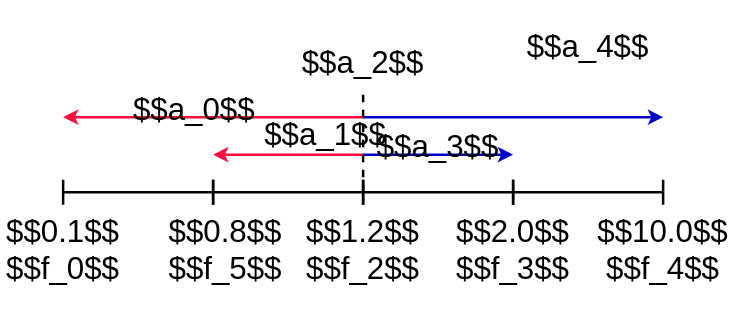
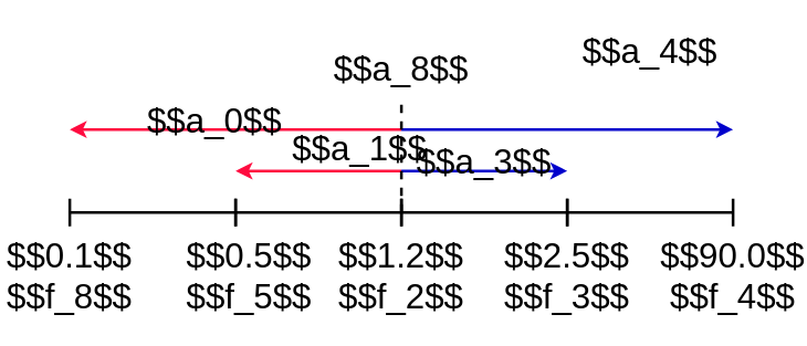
  <mxCell id="0" />
  <mxCell id="1" parent="0" />
  <mxCell id="2" value="" style="shape=crossbar;whiteSpace=wrap;html=1;rounded=1;strokeWidth=2;" vertex="1" parent="1"><mxGeometry x="50" y="143" width="120" height="20" as="geometry" /></mxCell>
  <mxCell id="3" value="" style="shape=crossbar;whiteSpace=wrap;html=1;rounded=1;strokeWidth=2;" vertex="1" parent="1"><mxGeometry x="170" y="143" width="120" height="20" as="geometry" /></mxCell>
  <mxCell id="4" value="" style="shape=crossbar;whiteSpace=wrap;html=1;rounded=1;strokeWidth=2;" vertex="1" parent="1"><mxGeometry x="290" y="143" width="120" height="20" as="geometry" /></mxCell>
  <mxCell id="5" value="" style="shape=crossbar;whiteSpace=wrap;html=1;rounded=1;strokeWidth=2;" vertex="1" parent="1"><mxGeometry x="410" y="143" width="120" height="20" as="geometry" /></mxCell>
  <mxCell id="6" value="$$1.2$$" style="text;html=1;align=center;verticalAlign=middle;whiteSpace=wrap;rounded=0;fontSize=25;" vertex="1" parent="1"><mxGeometry x="260" y="168" width="60" height="30" as="geometry" /></mxCell>
- <mxCell id="7" value="$$0.8$$" style="text;html=1;align=center;verticalAlign=middle;whiteSpace=wrap;rounded=0;fontSize=25;" vertex="1" parent="1"><mxGeometry x="150" y="168" width="60" height="30" as="geometry" /></mxCell>
+ <mxCell id="7" value="$$0.5$$" style="text;html=1;align=center;verticalAlign=middle;whiteSpace=wrap;rounded=0;fontSize=25;" vertex="1" parent="1"><mxGeometry x="150" y="168" width="60" height="30" as="geometry" /></mxCell>
  <mxCell id="8" value="$$0.1$$" style="text;html=1;align=center;verticalAlign=middle;whiteSpace=wrap;rounded=0;fontSize=25;" vertex="1" parent="1"><mxGeometry x="20" y="168" width="60" height="30" as="geometry" /></mxCell>
- <mxCell id="9" value="$$2.0$$" style="text;html=1;align=center;verticalAlign=middle;whiteSpace=wrap;rounded=0;fontSize=25;" vertex="1" parent="1"><mxGeometry x="380" y="168" width="60" height="30" as="geometry" /></mxCell>
- <mxCell id="10" value="$$10.0$$" style="text;html=1;align=center;verticalAlign=middle;whiteSpace=wrap;rounded=0;fontSize=25;" vertex="1" parent="1"><mxGeometry x="500" y="168" width="60" height="30" as="geometry" /></mxCell>
+ <mxCell id="9" value="$$2.5$$" style="text;html=1;align=center;verticalAlign=middle;whiteSpace=wrap;rounded=0;fontSize=25;" vertex="1" parent="1"><mxGeometry x="380" y="168" width="60" height="30" as="geometry" /></mxCell>
+ <mxCell id="10" value="$$90.0$$" style="text;html=1;align=center;verticalAlign=middle;whiteSpace=wrap;rounded=0;fontSize=25;" vertex="1" parent="1"><mxGeometry x="500" y="168" width="60" height="30" as="geometry" /></mxCell>
  <mxCell id="11" value="" style="endArrow=classic;html=1;rounded=0;fillColor=#f8cecc;strokeColor=#FF0C40;strokeWidth=2;" edge="1" parent="1"><mxGeometry width="50" height="50" relative="1" as="geometry"><mxPoint x="290" y="123" as="sourcePoint" /><mxPoint x="170" y="123" as="targetPoint" /></mxGeometry></mxCell>
  <mxCell id="12" value="" style="endArrow=classic;html=1;rounded=0;fillColor=#f8cecc;strokeColor=#FF0C40;strokeWidth=2;" edge="1" parent="1"><mxGeometry width="50" height="50" relative="1" as="geometry"><mxPoint x="290" y="93" as="sourcePoint" /><mxPoint x="50" y="93" as="targetPoint" /></mxGeometry></mxCell>
  <mxCell id="13" value="" style="endArrow=classic;html=1;rounded=0;strokeColor=#0000CC;strokeWidth=2;" edge="1" parent="1"><mxGeometry width="50" height="50" relative="1" as="geometry"><mxPoint x="290" y="123" as="sourcePoint" /><mxPoint x="410" y="123" as="targetPoint" /></mxGeometry></mxCell>
  <mxCell id="14" value="" style="endArrow=classic;html=1;rounded=0;strokeColor=#0000CC;strokeWidth=2;" edge="1" parent="1"><mxGeometry width="50" height="50" relative="1" as="geometry"><mxPoint x="290" y="93" as="sourcePoint" /><mxPoint x="530" y="93" as="targetPoint" /></mxGeometry></mxCell>
  <mxCell id="15" value="" style="endArrow=none;dashed=1;html=1;rounded=0;strokeWidth=2;" edge="1" parent="1"><mxGeometry width="50" height="50" relative="1" as="geometry"><mxPoint x="290" y="153" as="sourcePoint" /><mxPoint x="290" y="73" as="targetPoint" /></mxGeometry></mxCell>
  <mxCell id="16" value="$$f_2$$" style="text;html=1;align=center;verticalAlign=middle;whiteSpace=wrap;rounded=0;fontSize=25;" vertex="1" parent="1"><mxGeometry x="260" y="198" width="60" height="30" as="geometry" /></mxCell>
  <mxCell id="17" value="$$f_5$$" style="text;html=1;align=center;verticalAlign=middle;whiteSpace=wrap;rounded=0;fontSize=25;" vertex="1" parent="1"><mxGeometry x="150" y="198" width="60" height="30" as="geometry" /></mxCell>
- <mxCell id="18" value="$$f_0$$" style="text;html=1;align=center;verticalAlign=middle;whiteSpace=wrap;rounded=0;fontSize=25;" vertex="1" parent="1"><mxGeometry x="20" y="198" width="60" height="30" as="geometry" /></mxCell>
+ <mxCell id="18" value="$$f_8$$" style="text;html=1;align=center;verticalAlign=middle;whiteSpace=wrap;rounded=0;fontSize=25;" vertex="1" parent="1"><mxGeometry x="20" y="198" width="60" height="30" as="geometry" /></mxCell>
  <mxCell id="19" value="$$f_3$$" style="text;html=1;align=center;verticalAlign=middle;whiteSpace=wrap;rounded=0;fontSize=25;" vertex="1" parent="1"><mxGeometry x="380" y="198" width="60" height="30" as="geometry" /></mxCell>
  <mxCell id="20" value="$$f_4$$" style="text;html=1;align=center;verticalAlign=middle;whiteSpace=wrap;rounded=0;fontSize=25;" vertex="1" parent="1"><mxGeometry x="500" y="198" width="60" height="30" as="geometry" /></mxCell>
- <mxCell id="21" value="$$a_2$$" style="text;html=1;align=center;verticalAlign=middle;whiteSpace=wrap;rounded=0;fontSize=25;" vertex="1" parent="1"><mxGeometry x="260" y="33" width="60" height="30" as="geometry" /></mxCell>
+ <mxCell id="21" value="$$a_8$$" style="text;html=1;align=center;verticalAlign=middle;whiteSpace=wrap;rounded=0;fontSize=25;" vertex="1" parent="1"><mxGeometry x="260" y="33" width="60" height="30" as="geometry" /></mxCell>
  <mxCell id="22" value="$$a_1$$" style="text;html=1;align=center;verticalAlign=middle;whiteSpace=wrap;rounded=0;fontSize=25;" vertex="1" parent="1"><mxGeometry x="230" y="91" width="60" height="30" as="geometry" /></mxCell>
  <mxCell id="23" value="$$a_0$$" style="text;html=1;align=center;verticalAlign=middle;whiteSpace=wrap;rounded=0;fontSize=25;" vertex="1" parent="1"><mxGeometry x="125" y="71" width="60" height="30" as="geometry" /></mxCell>
  <mxCell id="24" value="$$a_3$$" style="text;html=1;align=center;verticalAlign=middle;whiteSpace=wrap;rounded=0;fontSize=25;" vertex="1" parent="1"><mxGeometry x="320" y="100" width="60" height="30" as="geometry" /></mxCell>
  <mxCell id="25" value="$$a_4$$" style="text;html=1;align=center;verticalAlign=middle;whiteSpace=wrap;rounded=0;fontSize=25;" vertex="1" parent="1"><mxGeometry x="440" y="20" width="60" height="30" as="geometry" /></mxCell>
